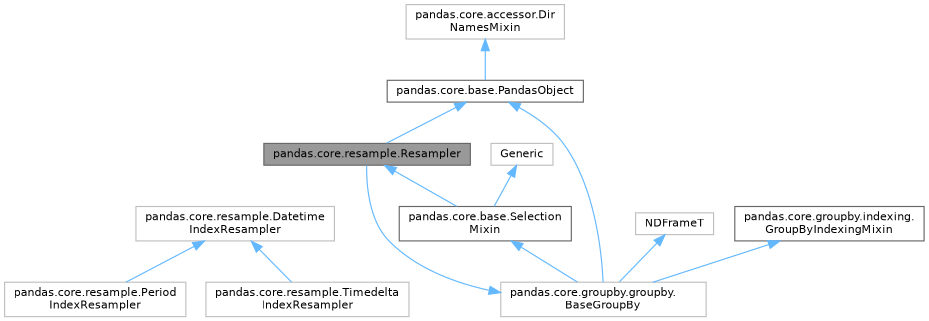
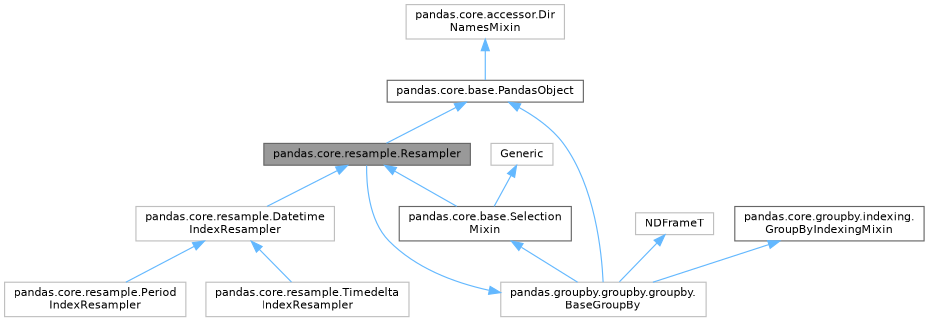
  digraph {
    rankdir=TB
    node [color=grey75 fillcolor=white fontname=Helvetica fontsize=10 shape=box style=filled]
    edge [color=steelblue1 dir=back fontname=Helvetica fontsize=10 labelfontname=Helvetica labelfontsize=10 style=solid]
    n1 [color=gray40 fillcolor=grey60 fontcolor=black height=0.2 label="pandas.core.resample.Resampler" width=0.4]
    n2 [height=0.2 label="pandas.core.resample.Datetime\lIndexResampler" width=0.4]
    n3 [color=gray40 height=0.2 label="pandas.core.base.Selection\lMixin" width=0.4]
    n4 [height=0.2 label="pandas.core.resample.Period\lIndexResampler" width=0.4]
    n5 [height=0.2 label="pandas.core.resample.Timedelta\lIndexResampler" width=0.4]
-   n6 [height=0.2 label="pandas.core.groupby.groupby.\lBaseGroupBy" width=0.4]
+   n6 [height=0.2 label="pandas.groupby.groupby.groupby.\lBaseGroupBy" width=0.4]
    n7 [color=gray40 height=0.2 label="pandas.core.base.PandasObject" width=0.4]
    n8 [height=0.2 label="pandas.core.accessor.Dir\lNamesMixin" width=0.4]
    n9 [height=0.2 label=Generic width=0.4]
    n10 [height=0.2 label=NDFrameT width=0.4]
    n11 [color=gray40 height=0.2 label="pandas.core.groupby.indexing.\lGroupByIndexingMixin" width=0.4]
+   n1 -> n2
    n1 -> n3
    n2 -> n4
    n2 -> n5
    n3 -> n6
    n6 -> n1
    n7 -> n1
    n7 -> n6
    n8 -> n7
    n9 -> n3
    n10 -> n6
    n11 -> n6
  }
